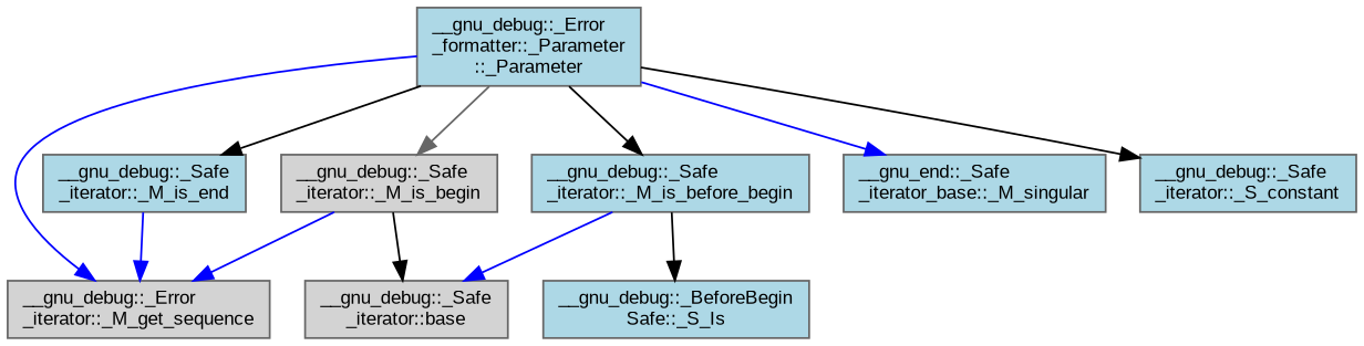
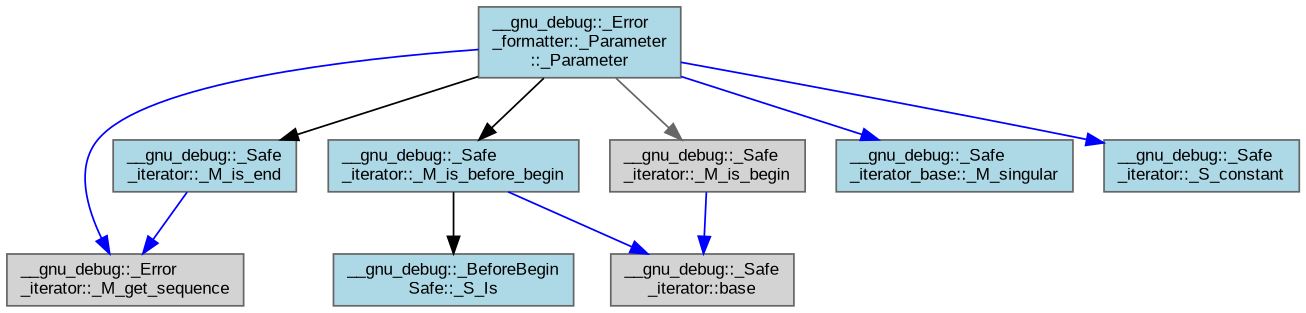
  digraph {
    fontname="Liberation Sans"
    rankdir=TB
    node [color=grey40 fillcolor=lightblue fontname="Liberation Sans" fontsize=10 shape=box style=filled]
    edge [color=blue fontname="Liberation Sans" fontsize=10 labelfontname=Helvetica labelfontsize=10 style=solid]
    n1 [color=gray40 fontcolor=black height=0.2 label="__gnu_debug::_Error\l_formatter::_Parameter\l::_Parameter" width=0.4]
    n2 [fillcolor=lightgrey height=0.2 label="__gnu_debug::_Error\l_iterator::_M_get_sequence" width=0.4]
    n3 [height=0.2 label="__gnu_debug::_Safe\l_iterator::_M_is_before_begin" width=0.4]
    n4 [fillcolor=lightgrey height=0.2 label="__gnu_debug::_Safe\l_iterator::_M_is_begin" width=0.4]
    n5 [height=0.2 label="__gnu_debug::_Safe\l_iterator::_M_is_end" width=0.4]
-   n6 [height=0.2 label="__gnu_end::_Safe\l_iterator_base::_M_singular" width=0.4]
+   n6 [height=0.2 label="__gnu_debug::_Safe\l_iterator_base::_M_singular" width=0.4]
    n7 [height=0.2 label="__gnu_debug::_Safe\l_iterator::_S_constant" width=0.4]
    n8 [height=0.2 label="__gnu_debug::_BeforeBegin\lSafe::_S_Is" width=0.4]
    n9 [fillcolor=lightgrey height=0.2 label="__gnu_debug::_Safe\l_iterator::base" width=0.4]
    n1 -> n2
    n1 -> n3 [color=black]
    n1 -> n4 [color=gray40]
    n1 -> n5 [color=black]
    n1 -> n6
-   n1 -> n7 [color=black]
+   n1 -> n7
    n3 -> n8 [color=black]
    n3 -> n9
-   n4 -> n2
-   n4 -> n9 [color=black]
+   n4 -> n9
    n5 -> n2
  }
